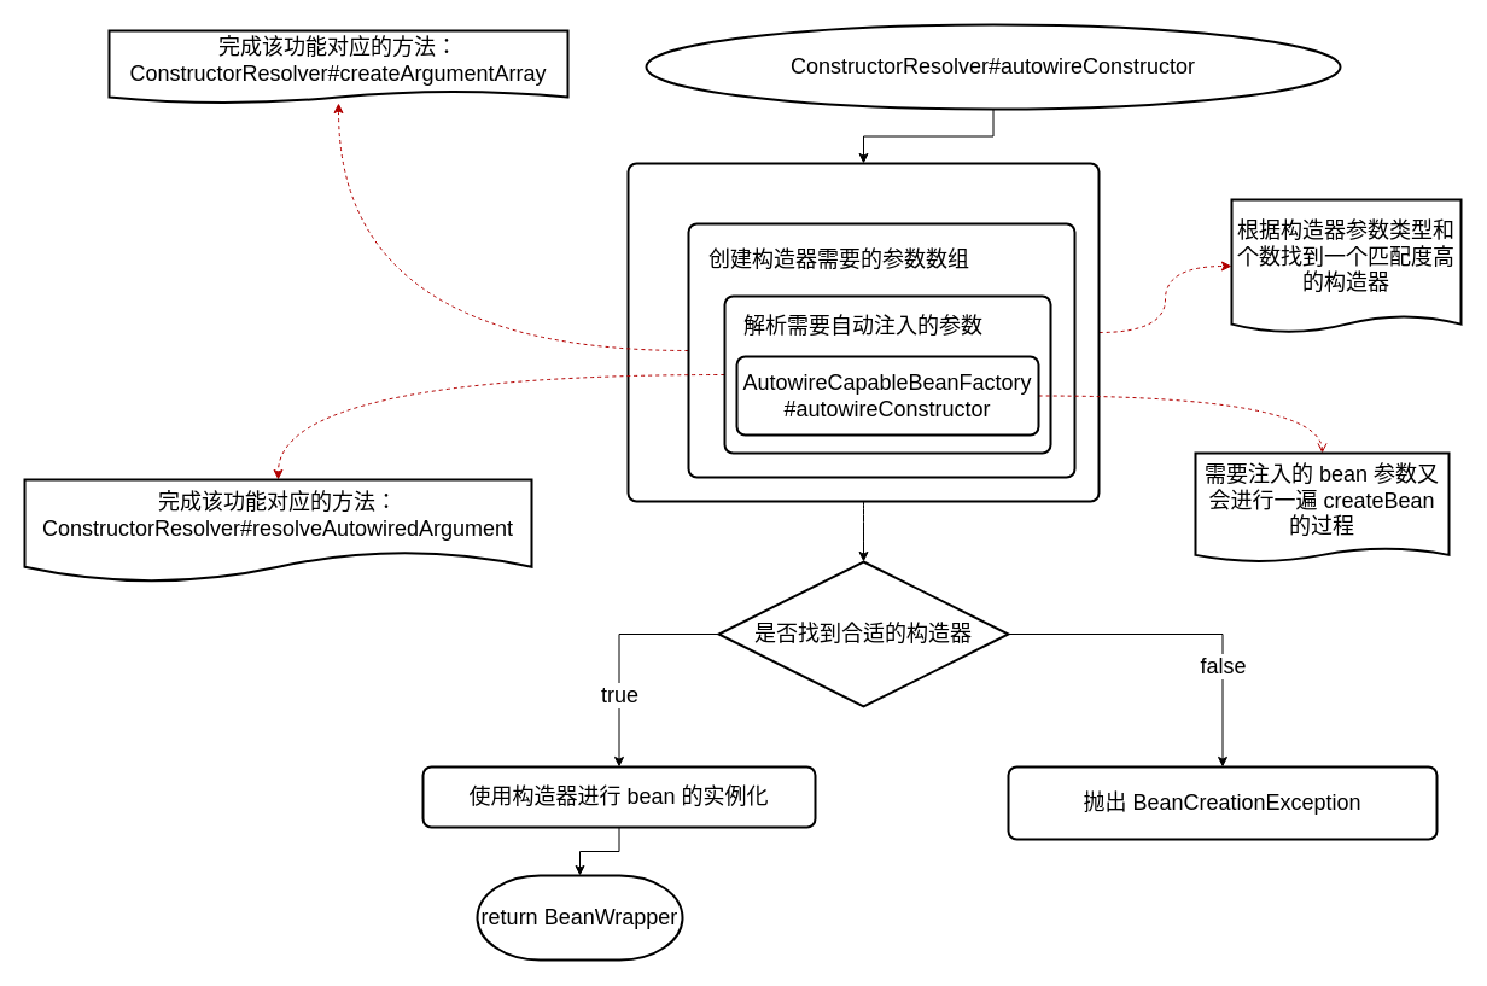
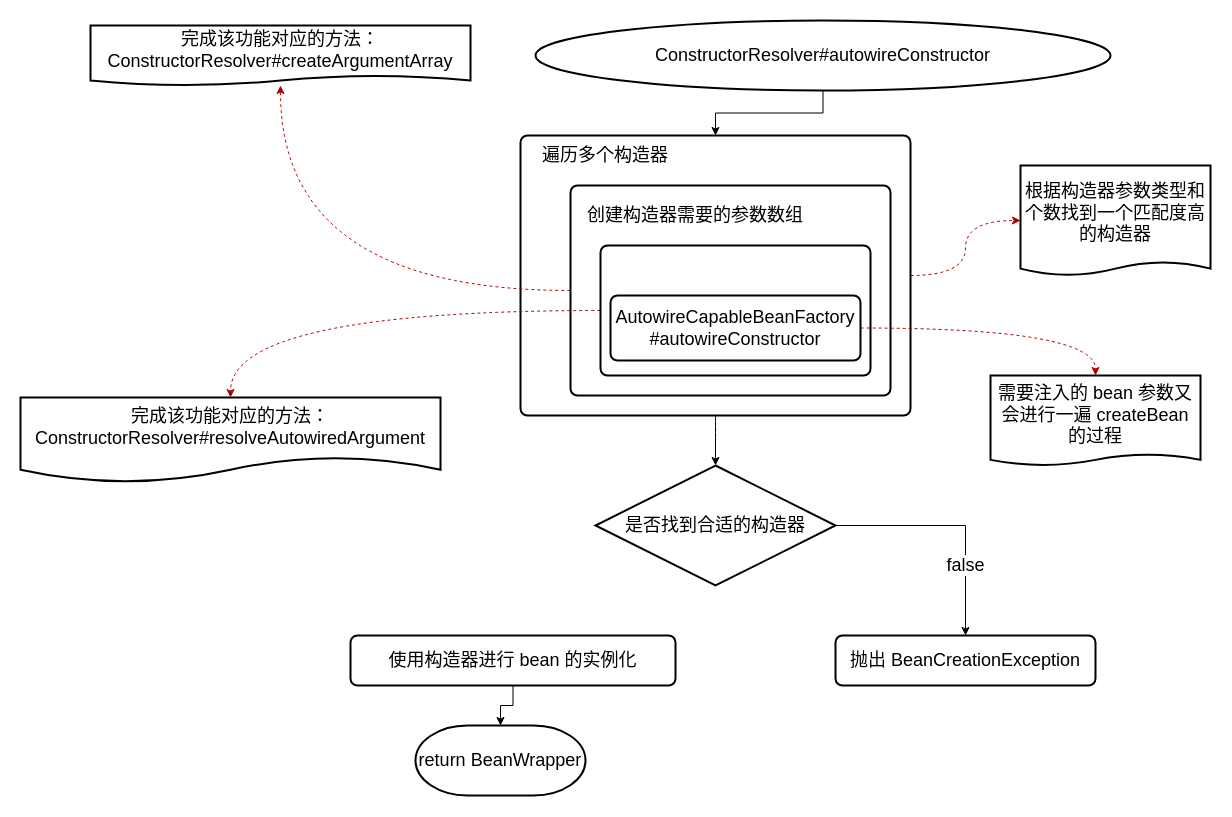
  <mxCell id="0" />
  <mxCell id="1" parent="0" />
  <mxCell id="2" style="edgeStyle=orthogonalEdgeStyle;orthogonalLoop=1;jettySize=auto;html=1;fontSize=18;rounded=0;" edge="1" parent="1" source="3" target="6"><mxGeometry relative="1" as="geometry" /></mxCell>
  <mxCell id="3" value="&lt;font style=&quot;font-size: 18px;&quot;&gt;ConstructorResolver#autowireConstructor&lt;/font&gt;" style="strokeWidth=2;html=1;shape=mxgraph.flowchart.start_1;whiteSpace=wrap;" vertex="1" parent="1"><mxGeometry x="535" y="20" width="575" height="70" as="geometry" /></mxCell>
  <mxCell id="4" value="" style="edgeStyle=orthogonalEdgeStyle;orthogonalLoop=1;jettySize=auto;html=1;fontSize=18;curved=1;fillColor=#e51400;strokeColor=#B20000;dashed=1;" edge="1" parent="1" source="6" target="19"><mxGeometry relative="1" as="geometry" /></mxCell>
  <mxCell id="5" style="edgeStyle=orthogonalEdgeStyle;curved=1;orthogonalLoop=1;jettySize=auto;html=1;entryX=0.5;entryY=0;entryDx=0;entryDy=0;entryPerimeter=0;fontSize=18;" edge="1" parent="1" source="6" target="22"><mxGeometry relative="1" as="geometry" /></mxCell>
  <mxCell id="6" value="" style="rounded=1;whiteSpace=wrap;html=1;absoluteArcSize=1;arcSize=14;strokeWidth=2;fontSize=18;" vertex="1" parent="1"><mxGeometry x="520" y="135" width="390" height="280" as="geometry" /></mxCell>
  <mxCell id="7" value="" style="edgeStyle=orthogonalEdgeStyle;orthogonalLoop=1;jettySize=auto;html=1;fontSize=18;curved=1;dashed=1;fillColor=#e51400;strokeColor=#B20000;" edge="1" parent="1" source="8" target="13"><mxGeometry relative="1" as="geometry" /></mxCell>
  <mxCell id="8" value="" style="rounded=1;whiteSpace=wrap;html=1;absoluteArcSize=1;arcSize=14;strokeWidth=2;fontSize=18;" vertex="1" parent="1"><mxGeometry x="570" y="185" width="320" height="210" as="geometry" /></mxCell>
+ <mxCell id="9" value="遍历多个构造器" style="text;html=1;strokeColor=none;fillColor=none;align=center;verticalAlign=middle;whiteSpace=wrap;rounded=0;fontSize=18;" vertex="1" parent="1"><mxGeometry x="530" y="135" width="150" height="40" as="geometry" /></mxCell>
  <mxCell id="10" value="创建构造器需要的参数数组" style="text;html=1;strokeColor=none;fillColor=none;align=center;verticalAlign=middle;whiteSpace=wrap;rounded=0;fontSize=18;" vertex="1" parent="1"><mxGeometry x="580" y="205" width="230" height="20" as="geometry" /></mxCell>
  <mxCell id="11" value="" style="edgeStyle=orthogonalEdgeStyle;orthogonalLoop=1;jettySize=auto;html=1;fontSize=18;curved=1;dashed=1;fillColor=#e51400;strokeColor=#B20000;" edge="1" parent="1" source="12" target="14"><mxGeometry relative="1" as="geometry" /></mxCell>
  <mxCell id="12" value="" style="rounded=1;whiteSpace=wrap;html=1;absoluteArcSize=1;arcSize=14;strokeWidth=2;fontSize=18;" vertex="1" parent="1"><mxGeometry x="600" y="245" width="270" height="130" as="geometry" /></mxCell>
  <mxCell id="13" value="完成该功能对应的方法：&lt;br&gt;ConstructorResolver#createArgumentArray" style="shape=document;whiteSpace=wrap;html=1;boundedLbl=1;fontSize=18;rounded=1;arcSize=14;strokeWidth=2;size=0.167;" vertex="1" parent="1"><mxGeometry x="90" y="25" width="380" height="60" as="geometry" /></mxCell>
  <mxCell id="14" value="完成该功能对应的方法：&lt;br&gt;ConstructorResolver#resolveAutowiredArgument" style="shape=document;whiteSpace=wrap;html=1;boundedLbl=1;fontSize=18;rounded=1;arcSize=14;strokeWidth=2;" vertex="1" parent="1"><mxGeometry x="20" y="397" width="420" height="85" as="geometry" /></mxCell>
- <mxCell id="15" value="解析需要自动注入的参数" style="text;html=1;strokeColor=none;fillColor=none;align=center;verticalAlign=middle;whiteSpace=wrap;rounded=0;fontSize=18;" vertex="1" parent="1"><mxGeometry x="610" y="255" width="210" height="30" as="geometry" /></mxCell>
- <mxCell id="16" value="" style="edgeStyle=orthogonalEdgeStyle;orthogonalLoop=1;jettySize=auto;html=1;fontSize=18;curved=1;dashed=1;fillColor=#e51400;strokeColor=#B20000;endArrow=open;" edge="1" parent="1" source="17" target="18"><mxGeometry relative="1" as="geometry" /></mxCell>
+ <mxCell id="16" value="" style="edgeStyle=orthogonalEdgeStyle;orthogonalLoop=1;jettySize=auto;html=1;fontSize=18;curved=1;dashed=1;fillColor=#e51400;strokeColor=#B20000;" edge="1" parent="1" source="17" target="18"><mxGeometry relative="1" as="geometry" /></mxCell>
  <mxCell id="17" value="AutowireCapableBeanFactory&lt;br&gt;#autowireConstructor" style="rounded=1;whiteSpace=wrap;html=1;absoluteArcSize=1;arcSize=14;strokeWidth=2;fontSize=18;" vertex="1" parent="1"><mxGeometry x="610" y="295" width="250" height="65" as="geometry" /></mxCell>
  <mxCell id="18" value="需要注入的 bean 参数又会进行一遍 createBean 的过程" style="shape=document;whiteSpace=wrap;html=1;boundedLbl=1;fontSize=18;rounded=1;arcSize=14;strokeWidth=2;size=0.125;" vertex="1" parent="1"><mxGeometry x="990" y="375" width="210" height="90" as="geometry" /></mxCell>
  <mxCell id="19" value="根据构造器参数类型和个数找到一个匹配度高的构造器" style="shape=document;whiteSpace=wrap;html=1;boundedLbl=1;fontSize=18;rounded=1;arcSize=14;strokeWidth=2;size=0.125;" vertex="1" parent="1"><mxGeometry x="1020" y="165" width="190" height="110" as="geometry" /></mxCell>
- <mxCell id="20" value="true" style="edgeStyle=orthogonalEdgeStyle;orthogonalLoop=1;jettySize=auto;html=1;fontSize=18;rounded=0;exitX=0;exitY=0.5;exitDx=0;exitDy=0;exitPerimeter=0;" edge="1" parent="1" source="22" target="24"><mxGeometry x="0.378" relative="1" as="geometry"><mxPoint as="offset" /></mxGeometry></mxCell>
  <mxCell id="21" value="false" style="edgeStyle=orthogonalEdgeStyle;rounded=0;orthogonalLoop=1;jettySize=auto;html=1;fontSize=18;exitX=1;exitY=0.5;exitDx=0;exitDy=0;exitPerimeter=0;" edge="1" parent="1" source="22" target="25"><mxGeometry x="0.417" relative="1" as="geometry"><mxPoint x="820" y="535" as="sourcePoint" /><mxPoint as="offset" /></mxGeometry></mxCell>
  <mxCell id="22" value="是否找到合适的构造器" style="strokeWidth=2;html=1;shape=mxgraph.flowchart.decision;whiteSpace=wrap;fontSize=18;" vertex="1" parent="1"><mxGeometry x="595" y="465" width="240" height="120" as="geometry" /></mxCell>
  <mxCell id="23" style="edgeStyle=orthogonalEdgeStyle;rounded=0;orthogonalLoop=1;jettySize=auto;html=1;entryX=0.5;entryY=0;entryDx=0;entryDy=0;entryPerimeter=0;fontSize=18;" edge="1" parent="1" source="24" target="26"><mxGeometry relative="1" as="geometry" /></mxCell>
  <mxCell id="24" value="使用构造器进行 bean 的实例化" style="rounded=1;whiteSpace=wrap;html=1;absoluteArcSize=1;arcSize=14;strokeWidth=2;fontSize=18;" vertex="1" parent="1"><mxGeometry x="350" y="635" width="325" height="50" as="geometry" /></mxCell>
- <mxCell id="25" value="抛出&amp;nbsp;BeanCreationException" style="rounded=1;whiteSpace=wrap;html=1;absoluteArcSize=1;arcSize=14;strokeWidth=2;fontSize=18;" vertex="1" parent="1"><mxGeometry x="835" y="635" width="355" height="60" as="geometry" /></mxCell>
- <mxCell id="26" value="return&amp;nbsp;BeanWrapper" style="strokeWidth=2;html=1;shape=mxgraph.flowchart.terminator;whiteSpace=wrap;fontSize=18;" vertex="1" parent="1"><mxGeometry x="395" y="725" width="170" height="70" as="geometry" /></mxCell>
+ <mxCell id="25" value="抛出&amp;nbsp;BeanCreationException" style="rounded=1;whiteSpace=wrap;html=1;absoluteArcSize=1;arcSize=14;strokeWidth=2;fontSize=18;" vertex="1" parent="1"><mxGeometry x="835" y="635" width="260" height="50" as="geometry" /></mxCell>
+ <mxCell id="26" value="return&amp;nbsp;BeanWrapper" style="strokeWidth=2;html=1;shape=mxgraph.flowchart.terminator;whiteSpace=wrap;fontSize=18;" vertex="1" parent="1"><mxGeometry x="415" y="725" width="170" height="70" as="geometry" /></mxCell>
